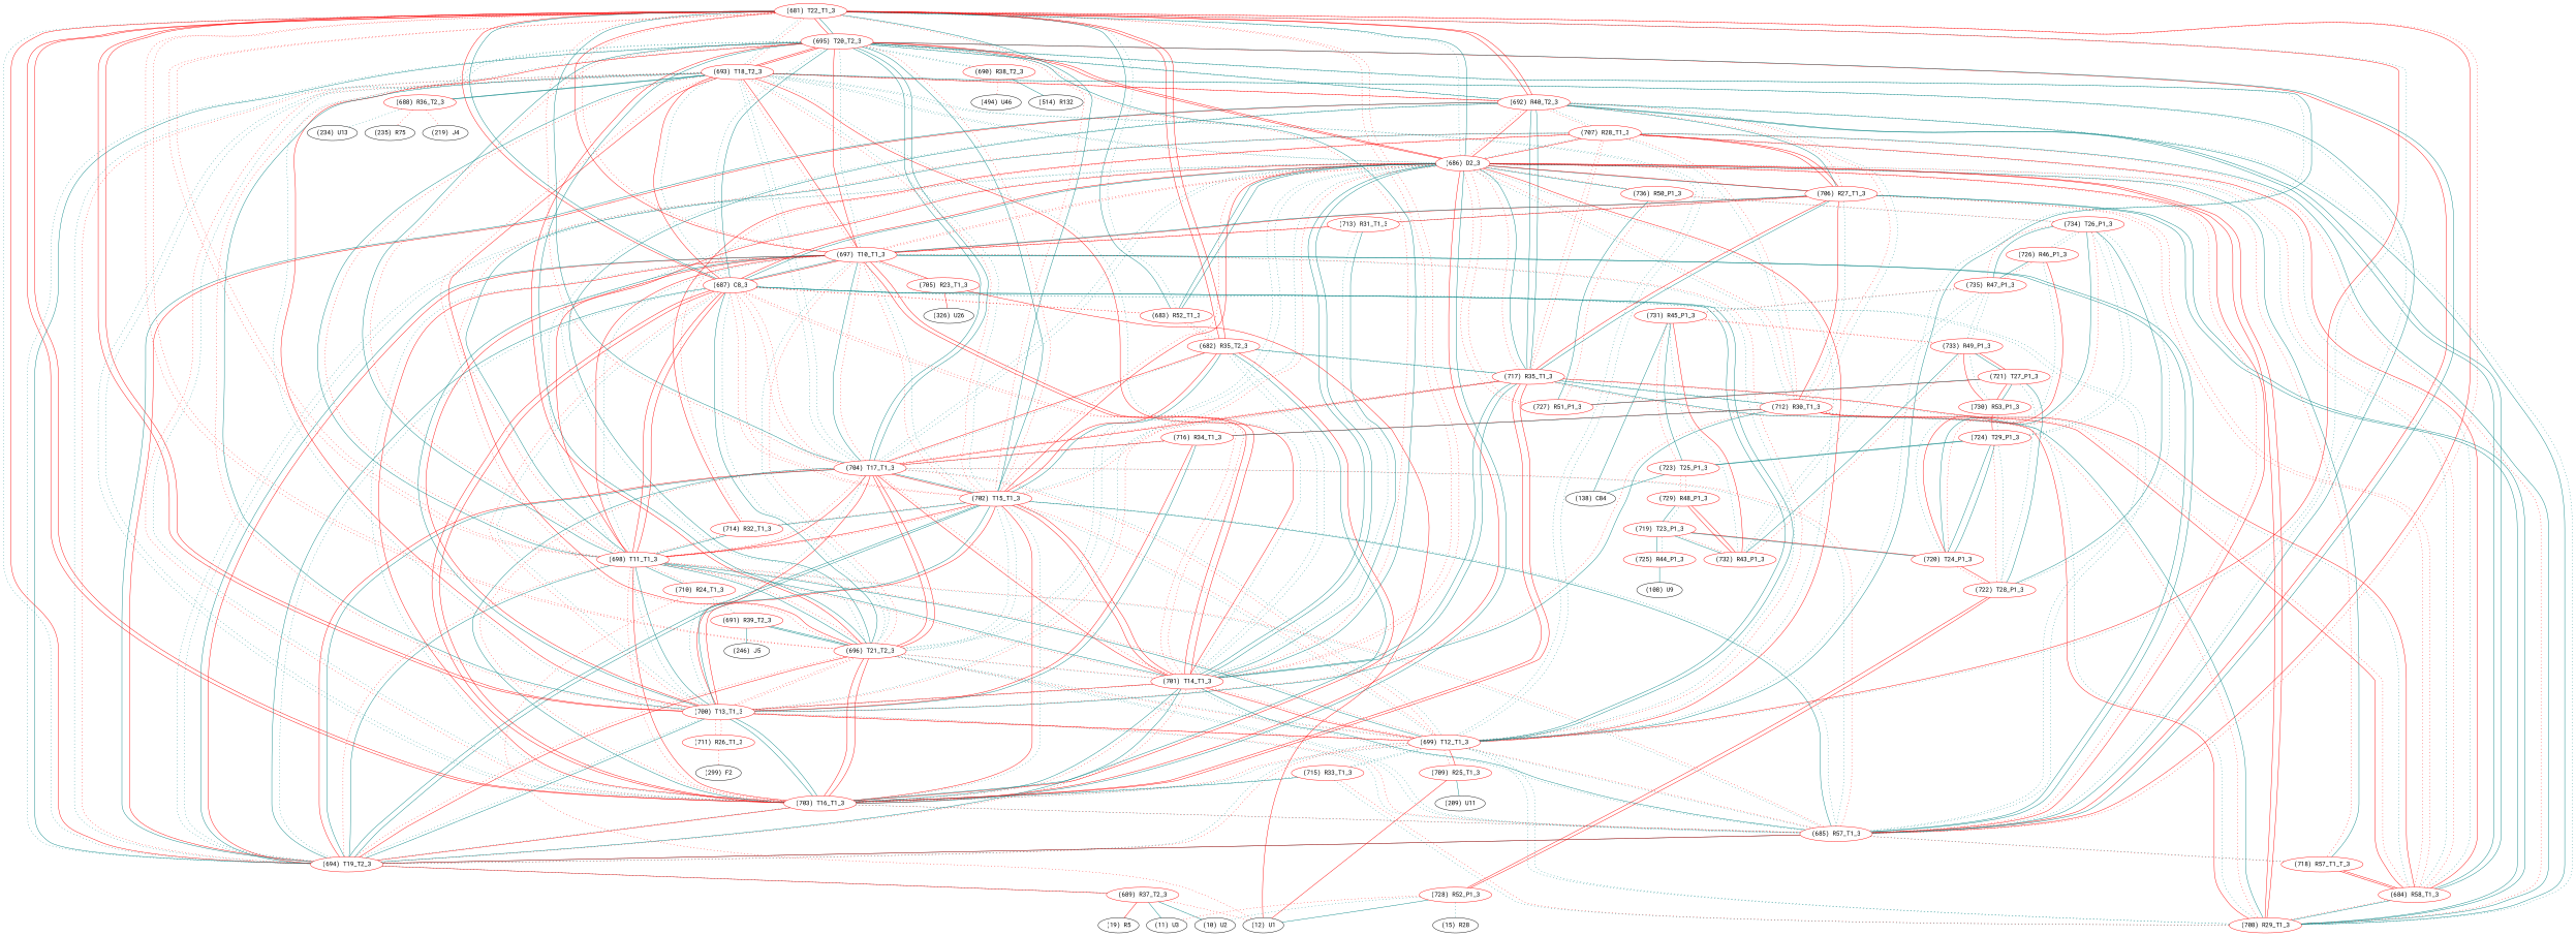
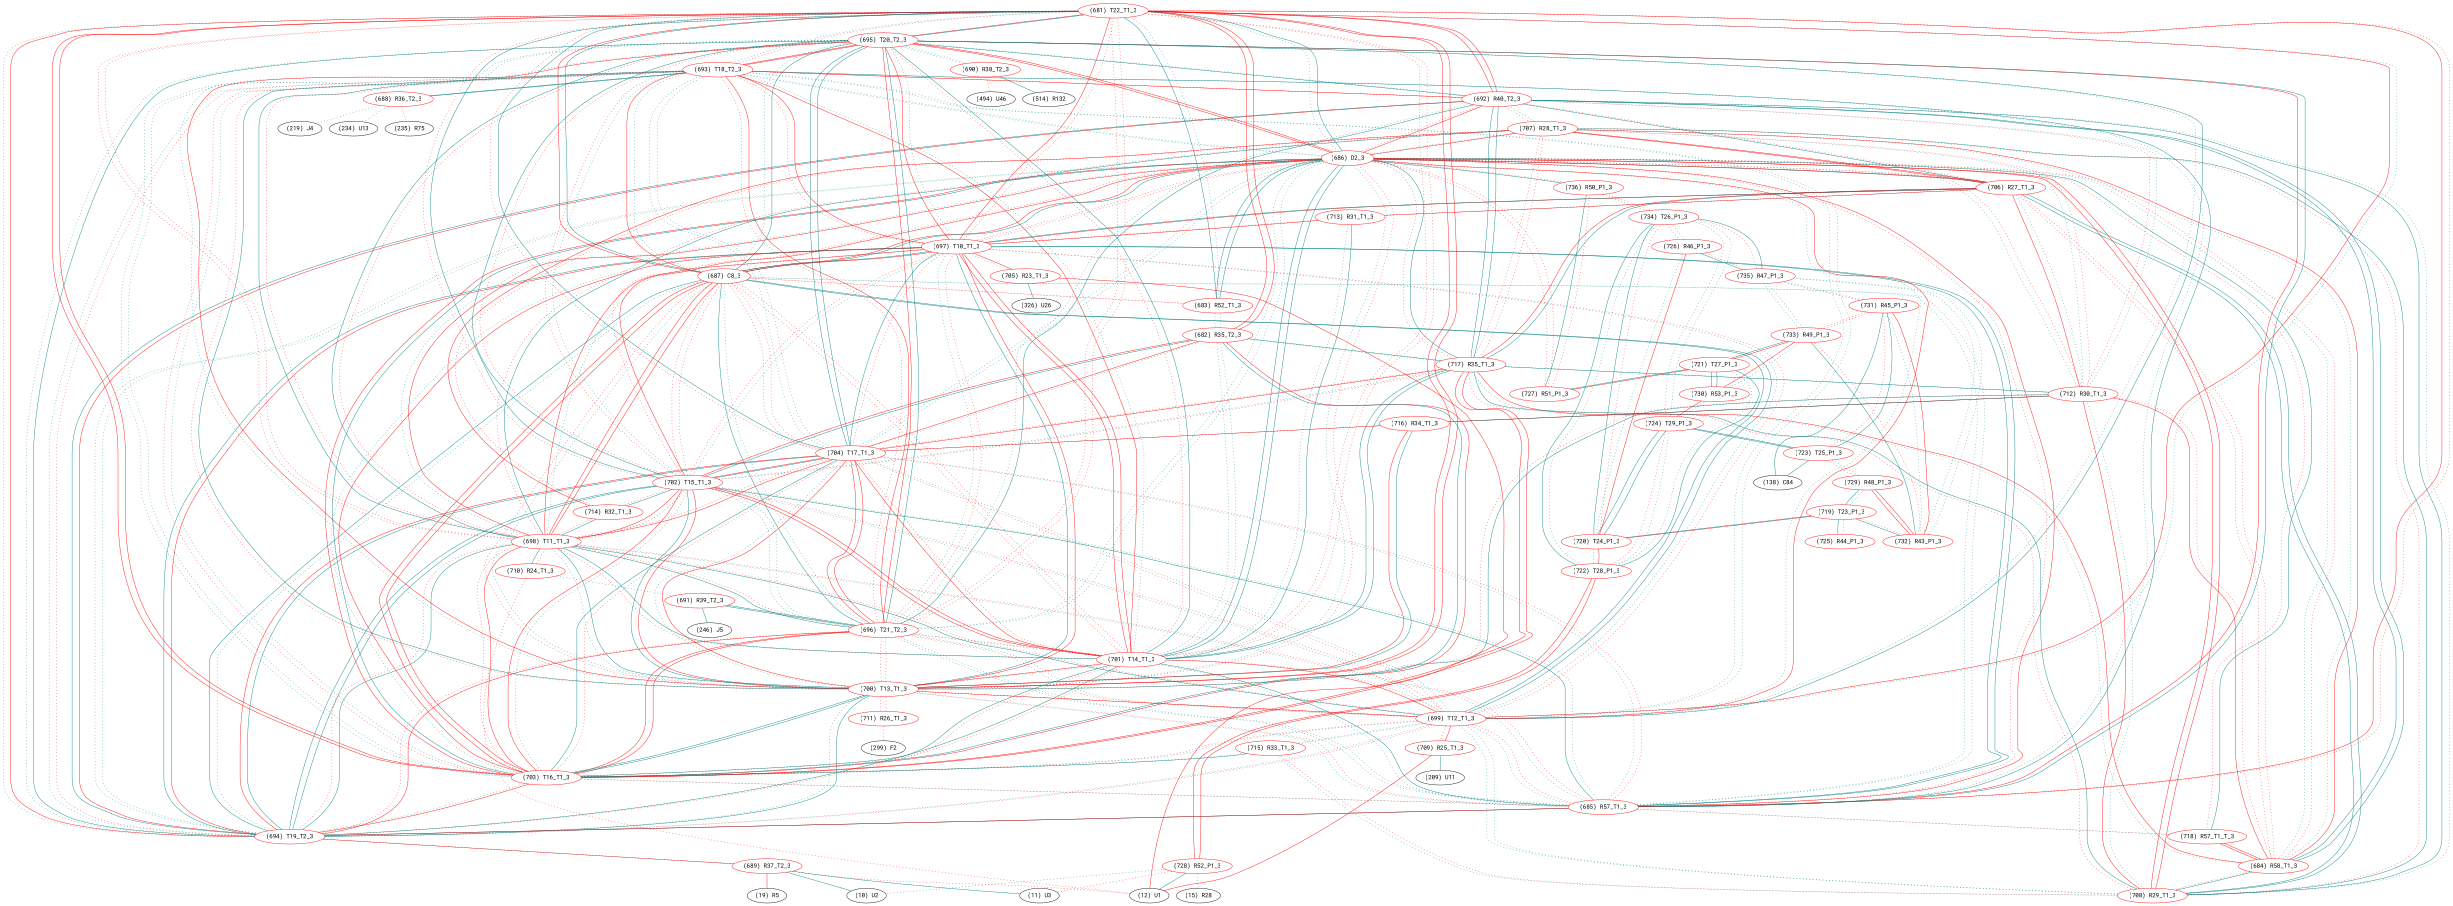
  graph {
    fontname="Roboto Mono"
    node [color=red fontname="Roboto Mono"]
    edge [color=teal fontname="Roboto Mono" style=dotted]
    n1 [label="(681) T22_T1_3"]
    n2 [label="(695) T20_T2_3"]
    n3 [label="(693) T18_T2_3"]
    n4 [label="(694) T19_T2_3"]
    n5 [label="(696) T21_T2_3"]
    n6 [label="(685) R57_T1_3"]
    n7 [label="(686) D2_3"]
    n8 [label="(698) T11_T1_3"]
    n9 [label="(703) T16_T1_3"]
    n10 [label="(704) T17_T1_3"]
    n11 [label="(697) T10_T1_3"]
    n12 [label="(699) T12_T1_3"]
    n13 [label="(700) T13_T1_3"]
    n14 [label="(701) T14_T1_3"]
    n15 [label="(702) T15_T1_3"]
    n16 [label="(687) C8_3"]
    n17 [label="(692) R40_T2_3"]
    n18 [label="(683) R52_T1_3"]
    n19 [label="(682) R35_T2_3"]
    n20 [label="(690) R38_T2_3"]
    n21 [label="(688) R36_T2_3"]
    n22 [label="(689) R37_T2_3"]
    n23 [label="(691) R39_T2_3"]
    n24 [label="(718) R57_T1_T_3"]
    n25 [label="(717) R35_T1_3"]
    n26 [label="(684) R58_T1_3"]
    n27 [label="(708) R29_T1_3"]
    n28 [label="(712) R30_T1_3"]
    n29 [label="(706) R27_T1_3"]
    n30 [label="(707) R28_T1_3"]
    n31 [label="(727) R51_P1_3"]
    n32 [label="(736) R50_P1_3"]
    n33 [label="(710) R24_T1_3"]
    n34 [label="(714) R32_T1_3"]
    n35 [label="(715) R33_T1_3"]
    n36 [label="(716) R34_T1_3"]
    n37 [label="(705) R23_T1_3"]
    n38 [label="(713) R31_T1_3"]
    n39 [label="(709) R25_T1_3"]
    n40 [label="(711) R26_T1_3"]
    n41 [label="(514) R132" color=""]
    n42 [label="(494) U46" color=""]
    n43 [label="(234) U13" color=""]
    n44 [label="(235) R75" color=""]
    n45 [label="(219) J4" color=""]
    n46 [label="(12) U1" color=""]
    n47 [label="(11) U3" color=""]
    n48 [label="(19) R5" color=""]
    n49 [label="(10) U2" color=""]
    n50 [label="(246) J5" color=""]
    n51 [label="(721) T27_P1_3"]
    n52 [label="(734) T26_P1_3"]
    n53 [label="(326) U26" color=""]
    n54 [label="(209) U11" color=""]
    n55 [label="(299) F2" color=""]
    n56 [label="(733) R49_P1_3"]
    n57 [label="(722) T28_P1_3"]
    n58 [label="(730) R53_P1_3"]
    n59 [label="(720) T24_P1_3"]
    n60 [label="(735) R47_P1_3"]
    n61 [label="(724) T29_P1_3"]
    n62 [label="(726) R46_P1_3"]
    n63 [label="(719) T23_P1_3"]
    n64 [label="(729) R48_P1_3"]
    n65 [label="(732) R43_P1_3"]
    n66 [label="(725) R44_P1_3"]
    n67 [label="(723) T25_P1_3"]
    n68 [label="(731) R45_P1_3"]
-   n69 [label="(108) U9" color=""]
    n70 [label="(138) C84" color=""]
    n71 [label="(728) R52_P1_3"]
    n72 [label="(15) R28" color=""]
    n1 -- n2 [color=red style=solid]
    n1 -- n3
    n1 -- n4
    n1 -- n5 [color=red]
    n1 -- n6 [color=red style=solid]
    n1 -- n7
    n1 -- n8 [color=red]
    n1 -- n9 [color=red style=solid]
    n1 -- n10 [color=red]
    n1 -- n11 [color=red style=solid]
    n1 -- n12 [color=red style=solid]
    n1 -- n13 [color=red style=solid]
    n1 -- n14 [color=red]
    n1 -- n15 [color=red]
    n1 -- n16 [color=red style=solid]
    n1 -- n17 [color=red style=solid]
    n1 -- n18 [style=solid]
    n1 -- n19 [color=red style=solid]
    n2 -- n1 [style=solid]
    n2 -- n3 [color=red style=solid]
    n2 -- n4
    n2 -- n5 [color=red style=solid]
    n2 -- n6 [color=red style=solid]
    n2 -- n7 [color=red style=solid]
    n2 -- n8 [style=solid]
    n2 -- n9
    n2 -- n10 [style=solid]
    n2 -- n11 [color=red style=solid]
    n2 -- n12
    n2 -- n13
    n2 -- n14 [color=red]
    n2 -- n15 [style=solid]
    n2 -- n16
    n2 -- n17 [style=solid]
    n2 -- n20
    n3 -- n1 [color=red]
    n3 -- n2 [color=red style=solid]
    n3 -- n4
    n3 -- n5 [color=red]
    n3 -- n6
    n3 -- n7
    n3 -- n8 [style=solid]
    n3 -- n9 [color=red]
    n3 -- n10
    n3 -- n11 [color=red]
    n3 -- n12
    n3 -- n13 [color=red]
    n3 -- n14 [color=red style=solid]
    n3 -- n15 [color=red]
    n3 -- n16 [color=red style=solid]
    n3 -- n17 [color=red style=solid]
    n3 -- n21 [style=solid]
    n4 -- n1 [color=red style=solid]
    n4 -- n2 [style=solid]
    n4 -- n3 [color=red]
    n4 -- n5 [color=red style=solid]
    n4 -- n6 [style=solid]
    n4 -- n7
    n4 -- n8 [style=solid]
    n4 -- n9 [color=red style=solid]
    n4 -- n10 [style=solid]
    n4 -- n11 [color=red style=solid]
    n4 -- n12 [color=red]
    n4 -- n13 [style=solid]
    n4 -- n14 [color=red]
    n4 -- n15 [style=solid]
    n4 -- n16
    n4 -- n17 [color=red style=solid]
    n4 -- n22 [color=red style=solid]
    n5 -- n1 [color=red]
    n5 -- n2 [style=solid]
    n5 -- n3 [color=red style=solid]
    n5 -- n4 [color=red]
    n5 -- n6
    n5 -- n7
    n5 -- n8 [color=red]
    n5 -- n9 [color=red style=solid]
    n5 -- n10 [color=red style=solid]
    n5 -- n11 [color=red]
    n5 -- n12 [color=red]
    n5 -- n13 [color=red]
    n5 -- n14
    n5 -- n15
    n5 -- n16
    n5 -- n17 [style=solid]
    n5 -- n23 [style=solid]
    n6 -- n1 [color=red]
    n6 -- n2 [style=solid]
    n6 -- n3 [style=solid]
    n6 -- n4 [color=red style=solid]
    n6 -- n5
    n6 -- n7 [color=red style=solid]
    n6 -- n8 [color=red]
    n6 -- n9 [color=red]
    n6 -- n10 [color=red]
    n6 -- n11 [style=solid]
    n6 -- n12 [color=red]
    n6 -- n13 [color=red]
    n6 -- n14 [style=solid]
    n6 -- n15
    n6 -- n16
    n6 -- n24 [color=red]
    n7 -- n1 [style=solid]
    n7 -- n2 [color=red style=solid]
    n7 -- n3
    n7 -- n4
    n7 -- n5
    n7 -- n6 [color=red]
    n7 -- n8
    n7 -- n9 [color=red style=solid]
    n7 -- n10
    n7 -- n11 [color=red]
    n7 -- n12
    n7 -- n13
    n7 -- n14 [style=solid]
    n7 -- n15 [color=red]
    n7 -- n16 [color=red style=solid]
    n7 -- n17 [color=red style=solid]
    n7 -- n18 [style=solid]
    n7 -- n24 [color=red]
    n7 -- n25 [color=red]
    n7 -- n26
    n7 -- n27 [color=red style=solid]
    n7 -- n28
    n7 -- n29 [style=solid]
    n7 -- n30 [color=red style=solid]
    n7 -- n31 [color=red]
    n7 -- n32 [style=solid]
    n8 -- n1 [color=red]
    n8 -- n2 [color=red]
    n8 -- n3 [color=red]
    n8 -- n4 [color=red]
    n8 -- n5 [style=solid]
    n8 -- n6
    n8 -- n7 [color=red style=solid]
    n8 -- n9 [color=red]
    n8 -- n10 [color=red style=solid]
    n8 -- n11
    n8 -- n12 [style=solid]
    n8 -- n13
    n8 -- n14 [color=red]
    n8 -- n15 [color=red]
    n8 -- n16 [color=red style=solid]
    n8 -- n30 [style=solid]
    n8 -- n33 [style=solid]
    n8 -- n34 [style=solid]
    n9 -- n1 [color=red style=solid]
    n9 -- n2
    n9 -- n3
    n9 -- n4
    n9 -- n5 [color=red style=solid]
    n9 -- n6
    n9 -- n7 [style=solid]
    n9 -- n8 [color=red style=solid]
    n9 -- n10 [color=red]
    n9 -- n11 [color=red style=solid]
    n9 -- n12
    n9 -- n13 [style=solid]
    n9 -- n14 [color=red]
    n9 -- n15
    n9 -- n16 [color=red style=solid]
    n9 -- n19 [color=red style=solid]
    n9 -- n25 [color=red style=solid]
    n9 -- n35 [style=solid]
    n10 -- n1 [style=solid]
    n10 -- n2 [style=solid]
    n10 -- n3
    n10 -- n4 [color=red style=solid]
    n10 -- n5 [color=red style=solid]
    n10 -- n6
    n10 -- n7
    n10 -- n8 [color=red]
    n10 -- n9 [style=solid]
    n10 -- n11 [color=red]
    n10 -- n12 [color=red]
    n10 -- n13
    n10 -- n14 [color=red style=solid]
    n10 -- n15 [color=red style=solid]
    n10 -- n16 [color=red]
    n10 -- n19
    n10 -- n25 [color=red style=solid]
    n10 -- n36
    n11 -- n1 [color=red]
    n11 -- n2
    n11 -- n3 [color=red style=solid]
    n11 -- n4 [style=solid]
    n11 -- n5
    n11 -- n6 [style=solid]
    n11 -- n7 [color=red]
    n11 -- n8 [color=red style=solid]
    n11 -- n9
    n11 -- n10 [style=solid]
    n11 -- n12
    n11 -- n13 [style=solid]
    n11 -- n14 [color=red style=solid]
    n11 -- n15 [color=red]
    n11 -- n16 [style=solid]
    n11 -- n29 [color=red style=solid]
    n11 -- n37
    n11 -- n38 [color=red style=solid]
    n12 -- n1
    n12 -- n2 [style=solid]
    n12 -- n3
    n12 -- n4
    n12 -- n5
    n12 -- n6
    n12 -- n7 [color=red style=solid]
    n12 -- n8 [color=red]
    n12 -- n9 [color=red]
    n12 -- n10
    n12 -- n11 [color=red]
    n12 -- n13 [color=red]
    n12 -- n14 [color=red]
    n12 -- n15 [color=red]
    n12 -- n16 [style=solid]
    n12 -- n27
    n12 -- n35
    n12 -- n39 [color=red]
    n13 -- n1 [color=red style=solid]
    n13 -- n2 [color=red style=solid]
    n13 -- n3 [style=solid]
    n13 -- n4
    n13 -- n5 [color=red]
    n13 -- n6
    n13 -- n7 [color=red]
    n13 -- n8 [style=solid]
    n13 -- n9 [style=solid]
    n13 -- n10 [color=red style=solid]
    n13 -- n11 [color=red style=solid]
    n13 -- n12 [color=red style=solid]
    n13 -- n14
    n13 -- n15 [color=red style=solid]
    n13 -- n16
    n13 -- n28 [style=solid]
    n13 -- n36 [style=solid]
    n13 -- n40 [color=red]
    n14 -- n1 [color=red]
    n14 -- n2 [style=solid]
    n14 -- n3
    n14 -- n4 [style=solid]
    n14 -- n5 [color=red]
    n14 -- n6
    n14 -- n7 [style=solid]
    n14 -- n8 [style=solid]
    n14 -- n9 [style=solid]
    n14 -- n10 [color=red]
    n14 -- n11 [color=red style=solid]
    n14 -- n12 [color=red style=solid]
    n14 -- n13 [color=red style=solid]
    n14 -- n15 [color=red style=solid]
    n14 -- n16 [color=red]
    n14 -- n19
    n14 -- n25 [style=solid]
    n14 -- n38 [style=solid]
    n15 -- n1 [style=solid]
    n15 -- n2 [color=red]
    n15 -- n3
    n15 -- n4 [style=solid]
    n15 -- n5
    n15 -- n6 [style=solid]
    n15 -- n7 [color=red style=solid]
    n15 -- n8 [color=red style=solid]
    n15 -- n9 [color=red style=solid]
    n15 -- n10 [style=solid]
    n15 -- n11
    n15 -- n12
    n15 -- n13 [style=solid]
    n15 -- n14 [color=red style=solid]
    n15 -- n16 [color=red]
    n15 -- n19 [style=solid]
    n15 -- n25 [color=red]
    n15 -- n34 [color=red]
    n16 -- n1 [style=solid]
    n16 -- n2 [style=solid]
    n16 -- n3
    n16 -- n4 [style=solid]
    n16 -- n5 [style=solid]
    n16 -- n6
    n16 -- n7 [style=solid]
    n16 -- n8 [color=red style=solid]
    n16 -- n9 [color=red style=solid]
    n16 -- n10 [color=red]
    n16 -- n11 [color=red style=solid]
    n16 -- n12 [style=solid]
    n16 -- n13 [color=red]
    n16 -- n14 [color=red]
    n16 -- n15 [color=red]
    n16 -- n18 [color=red]
    n17 -- n1 [color=red style=solid]
    n17 -- n2
    n17 -- n3 [color=red]
    n17 -- n4 [style=solid]
    n17 -- n5
    n17 -- n7 [color=red]
    n17 -- n25 [style=solid]
    n17 -- n26 [style=solid]
    n17 -- n27 [style=solid]
    n17 -- n28 [color=red]
    n17 -- n29 [style=solid]
    n17 -- n30 [color=red]
    n18 -- n1
    n18 -- n7 [style=solid]
    n18 -- n16 [color=red]
    n18 -- n19 [color=red]
    n19 -- n1 [color=red style=solid]
    n19 -- n9 [style=solid]
    n19 -- n10 [color=red style=solid]
    n19 -- n14
    n19 -- n15 [color=red style=solid]
    n19 -- n18
    n19 -- n25
    n20 -- n2
    n20 -- n41 [style=solid]
    n20 -- n42 [color=red]
    n21 -- n3 [style=solid]
    n21 -- n43
    n21 -- n44 [color=red]
-   n21 -- n45 [color=red]
+   n21 -- n45
    n22 -- n4
    n22 -- n46 [color=red]
    n22 -- n47 [style=solid]
    n22 -- n48 [color=red style=solid]
    n22 -- n49 [style=solid]
    n23 -- n5 [style=solid]
    n23 -- n50 [style=solid]
    n24 -- n6
    n24 -- n7 [style=solid]
    n24 -- n26 [color=red style=solid]
    n25 -- n7 [style=solid]
    n25 -- n9 [color=red style=solid]
    n25 -- n10 [color=red]
    n25 -- n14 [style=solid]
    n25 -- n15
    n25 -- n17 [style=solid]
    n25 -- n19 [style=solid]
    n25 -- n26
    n25 -- n27 [color=red]
    n25 -- n28 [style=solid]
    n25 -- n29 [style=solid]
    n25 -- n30 [color=red]
    n26 -- n7 [color=red]
    n26 -- n17 [style=solid]
    n26 -- n24 [color=red style=solid]
    n26 -- n25 [color=red style=solid]
    n26 -- n27 [color=red]
    n26 -- n28 [color=red]
    n26 -- n29 [color=red]
    n26 -- n30 [color=red style=solid]
    n27 -- n7 [color=red style=solid]
    n27 -- n12
    n27 -- n17
    n27 -- n25 [style=solid]
    n27 -- n26 [style=solid]
    n27 -- n28
    n27 -- n29 [style=solid]
    n27 -- n30 [style=solid]
    n27 -- n35 [color=red]
    n28 -- n7 [color=red]
    n28 -- n13 [color=red]
    n28 -- n17
    n28 -- n25
    n28 -- n26 [color=red style=solid]
    n28 -- n27 [color=red style=solid]
    n28 -- n29
    n28 -- n30 [color=red]
    n28 -- n36 [color=red style=solid]
    n29 -- n7 [color=red style=solid]
    n29 -- n11 [style=solid]
    n29 -- n17 [color=red]
    n29 -- n25 [color=red style=solid]
    n29 -- n26 [color=red]
    n29 -- n27 [style=solid]
    n29 -- n28 [color=red style=solid]
    n29 -- n30 [color=red style=solid]
    n29 -- n38
    n30 -- n7
    n30 -- n8 [color=red]
    n30 -- n17
    n30 -- n25 [color=red]
    n30 -- n26
    n30 -- n27 [color=red]
    n30 -- n28
    n30 -- n29 [color=red style=solid]
    n30 -- n34 [color=red style=solid]
    n31 -- n7 [color=red]
    n31 -- n32 [color=red]
    n31 -- n51 [color=red style=solid]
    n32 -- n7 [color=red]
    n32 -- n31 [style=solid]
    n32 -- n52
    n33 -- n8 [color=red]
    n33 -- n23
    n33 -- n46 [color=red]
    n34 -- n8 [color=red]
    n34 -- n15 [style=solid]
    n34 -- n30 [color=red]
    n35 -- n9
    n35 -- n12
    n35 -- n27
    n36 -- n10 [color=red style=solid]
    n36 -- n13 [color=red style=solid]
    n36 -- n28 [style=solid]
    n37 -- n11 [color=red style=solid]
    n37 -- n46 [color=red style=solid]
-   n37 -- n53 [color=red style=solid]
+   n37 -- n53 [style=solid]
    n38 -- n11 [color=red]
    n38 -- n14
    n38 -- n29 [color=red style=solid]
    n39 -- n12 [color=red style=solid]
    n39 -- n46 [color=red style=solid]
    n39 -- n54 [style=solid]
    n40 -- n13 [color=red]
    n40 -- n55 [color=red]
    n51 -- n31 [style=solid]
    n51 -- n56 [color=red style=solid]
    n51 -- n57
    n51 -- n58 [color=red style=solid]
    n52 -- n32 [color=red]
    n52 -- n57 [style=solid]
    n52 -- n59 [style=solid]
    n52 -- n60 [color=red]
    n52 -- n61
    n52 -- n62
    n56 -- n51 [style=solid]
    n56 -- n58 [color=red style=solid]
    n56 -- n60
    n56 -- n65 [style=solid]
    n56 -- n68 [color=red]
    n57 -- n51 [style=solid]
    n57 -- n52
    n57 -- n59 [color=red style=solid]
    n57 -- n61
    n57 -- n71 [color=red style=solid]
    n58 -- n51 [style=solid]
    n58 -- n56
    n58 -- n61 [color=red style=solid]
    n59 -- n52 [color=red]
    n59 -- n57 [color=red]
    n59 -- n61 [style=solid]
    n59 -- n62 [color=red style=solid]
    n59 -- n63 [color=red style=solid]
    n60 -- n52 [style=solid]
    n60 -- n56
    n60 -- n62 [color=red]
    n60 -- n65
    n60 -- n68 [color=red]
    n61 -- n52
    n61 -- n57 [color=red]
    n61 -- n58
    n61 -- n59 [style=solid]
    n61 -- n67 [style=solid]
    n62 -- n52
    n62 -- n59
    n62 -- n60 [style=solid]
    n63 -- n59 [style=solid]
    n63 -- n64
    n63 -- n65 [style=solid]
    n63 -- n66 [style=solid]
    n64 -- n63 [style=solid]
    n64 -- n65 [color=red style=solid]
    n64 -- n67 [color=red]
    n65 -- n56 [color=red]
    n65 -- n60
    n65 -- n63 [color=red]
    n65 -- n64 [color=red style=solid]
    n65 -- n68 [color=red style=solid]
    n66 -- n63
-   n66 -- n69 [style=solid]
    n67 -- n61 [style=solid]
    n67 -- n64 [color=red]
    n67 -- n68 [style=solid]
    n67 -- n70 [style=solid]
    n68 -- n56 [color=red]
    n68 -- n60
    n68 -- n65
    n68 -- n67 [color=red]
    n68 -- n70 [style=solid]
    n71 -- n46 [style=solid]
    n71 -- n47 [color=red]
    n71 -- n49
    n71 -- n57 [color=red style=solid]
    n71 -- n72
  }
